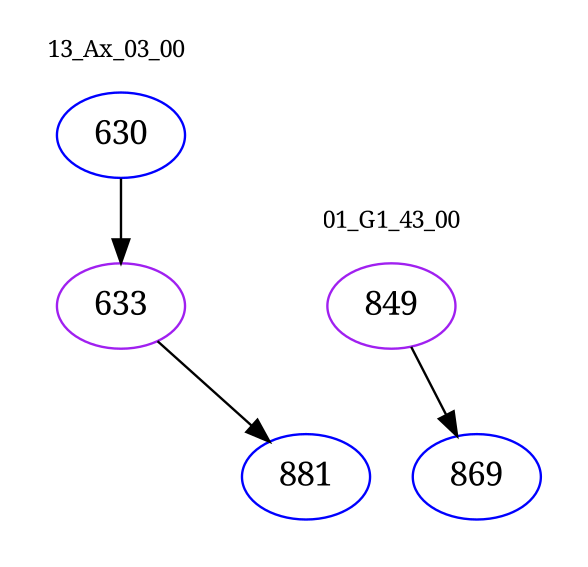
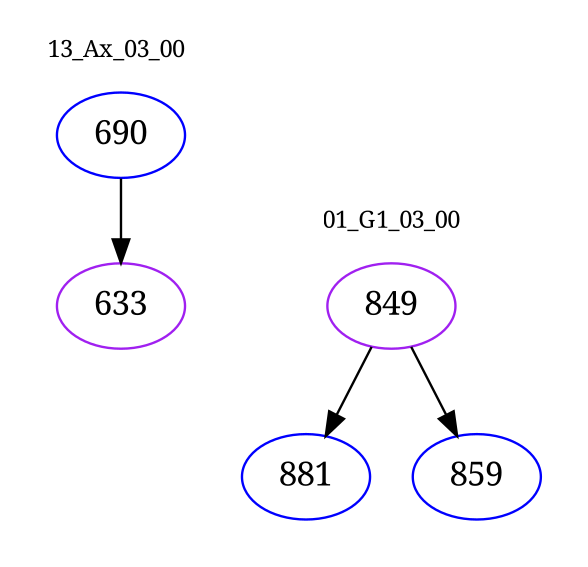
  digraph {
    fontname="Noto Serif"
    node [color=blue fontname="Noto Serif"]
    edge [color=black fontname="Noto Serif"]
-   n1 [label=630]
+   n1 [label=690]
    n2 [color=purple label=633]
    n3 [color=purple label=849]
    n4 [label=881]
-   n5 [label=869]
+   n5 [label=859]
    subgraph cluster_1 {
      color=white
      fontsize=10
      label="13_Ax_03_00"
      n1
      n2
    }
    subgraph cluster_2 {
      color=white
      fontsize=10
-     label="01_G1_43_00"
+     label="01_G1_03_00"
      n3
      n4
      n5
    }
    n1 -> n2
-   n2 -> n4
+   n3 -> n4
    n3 -> n5
  }
